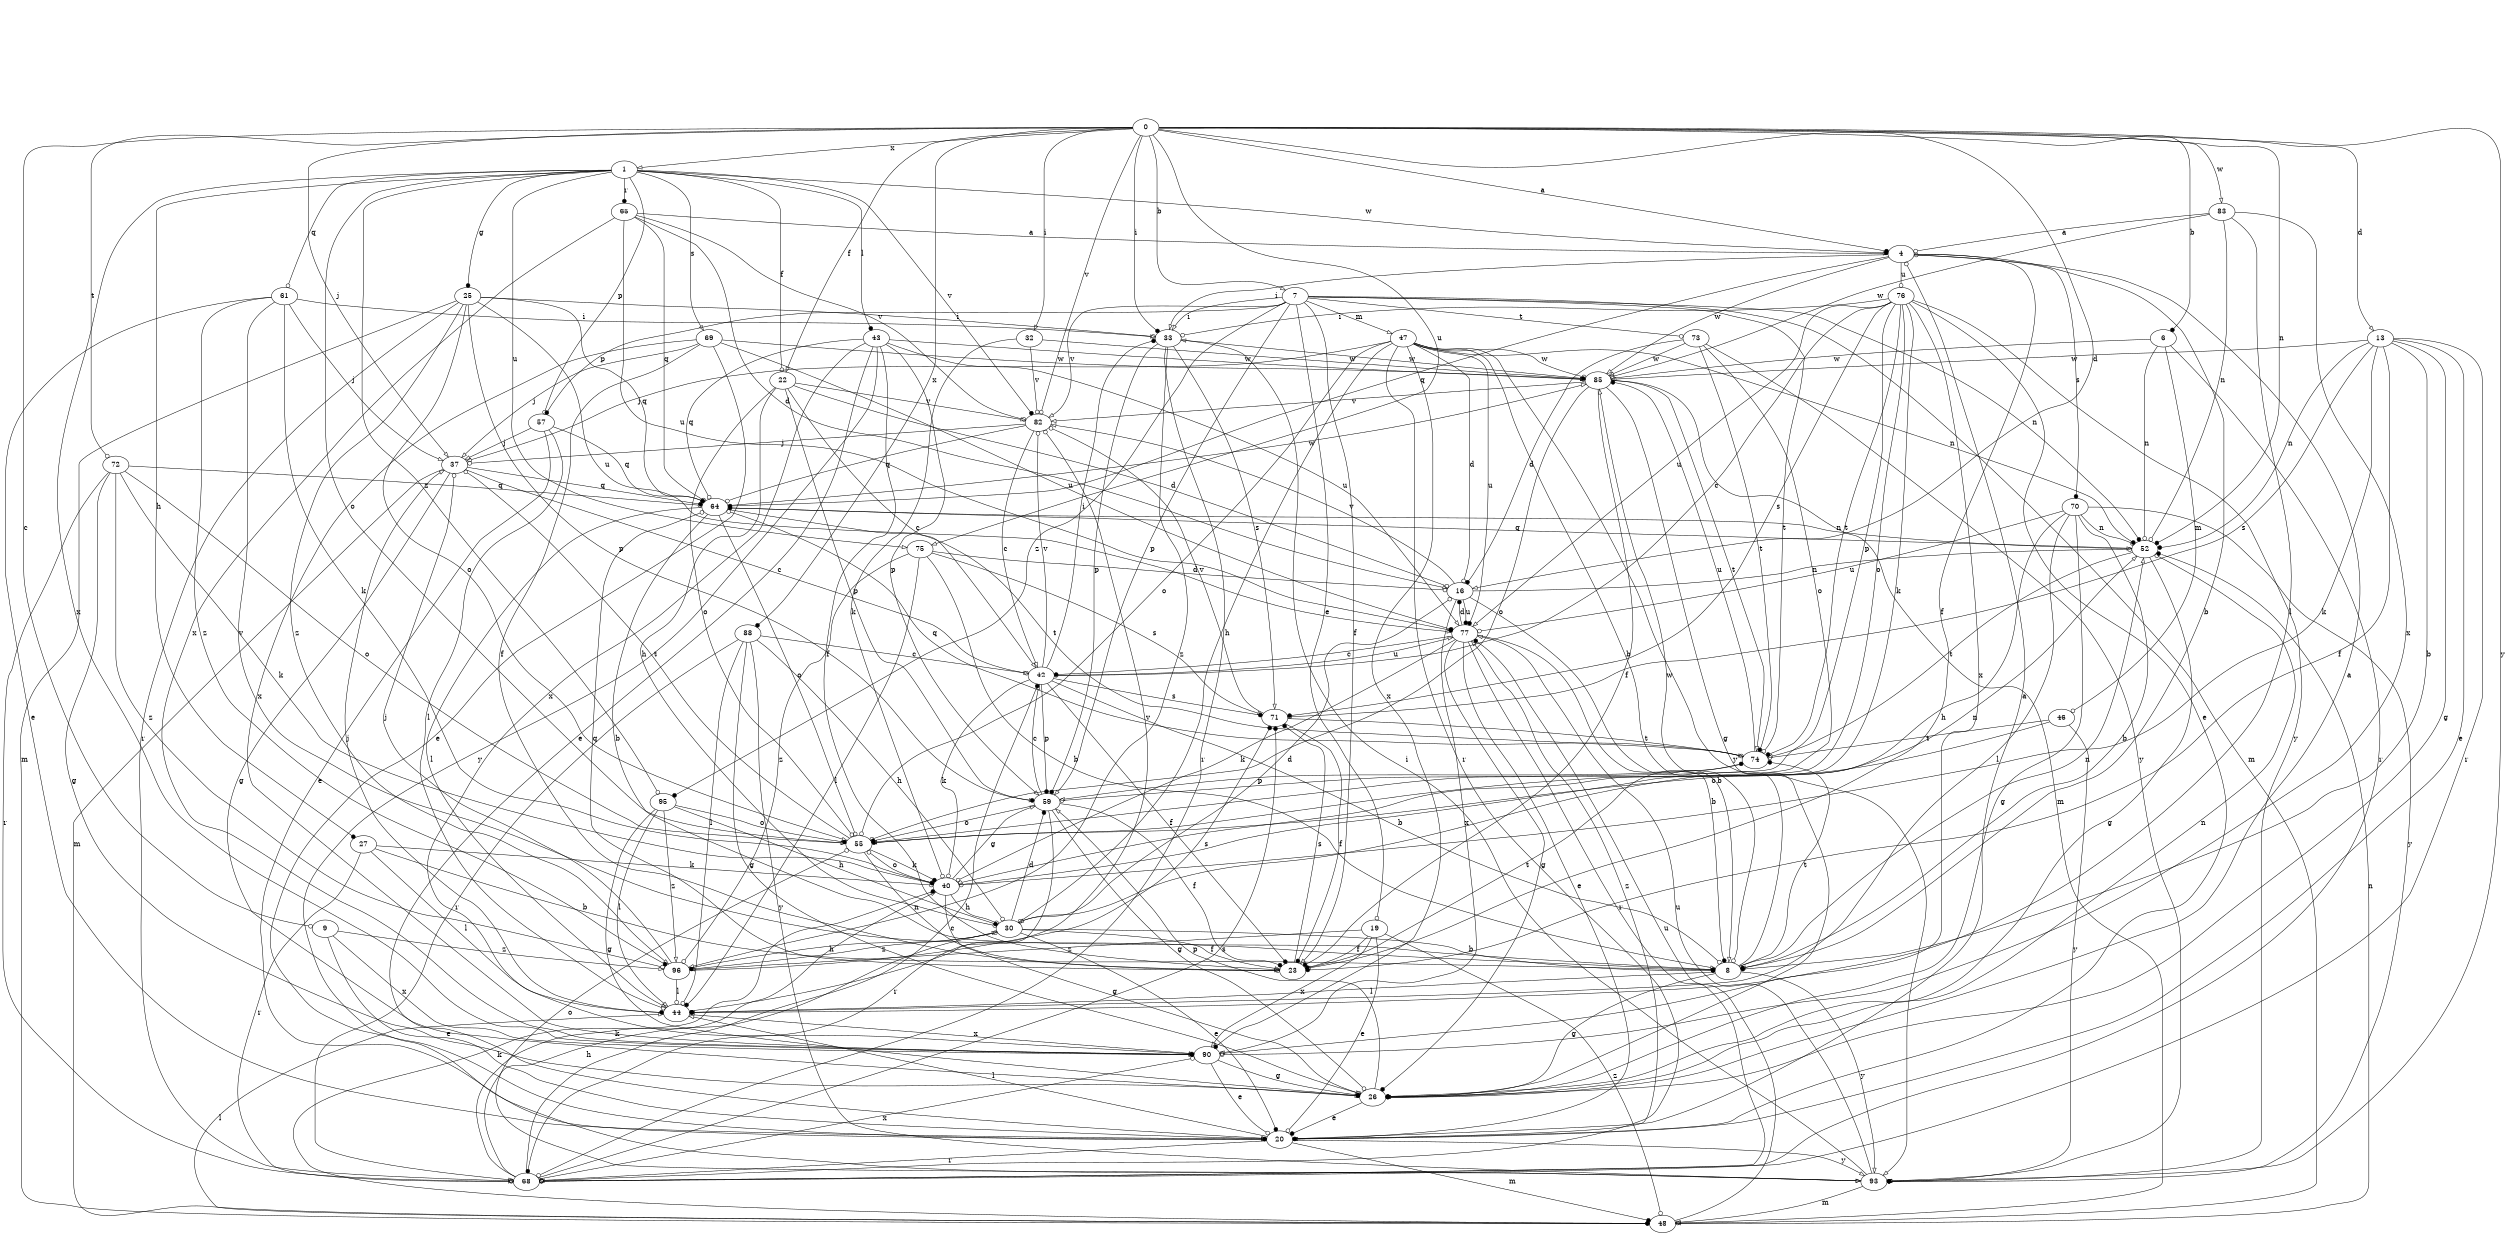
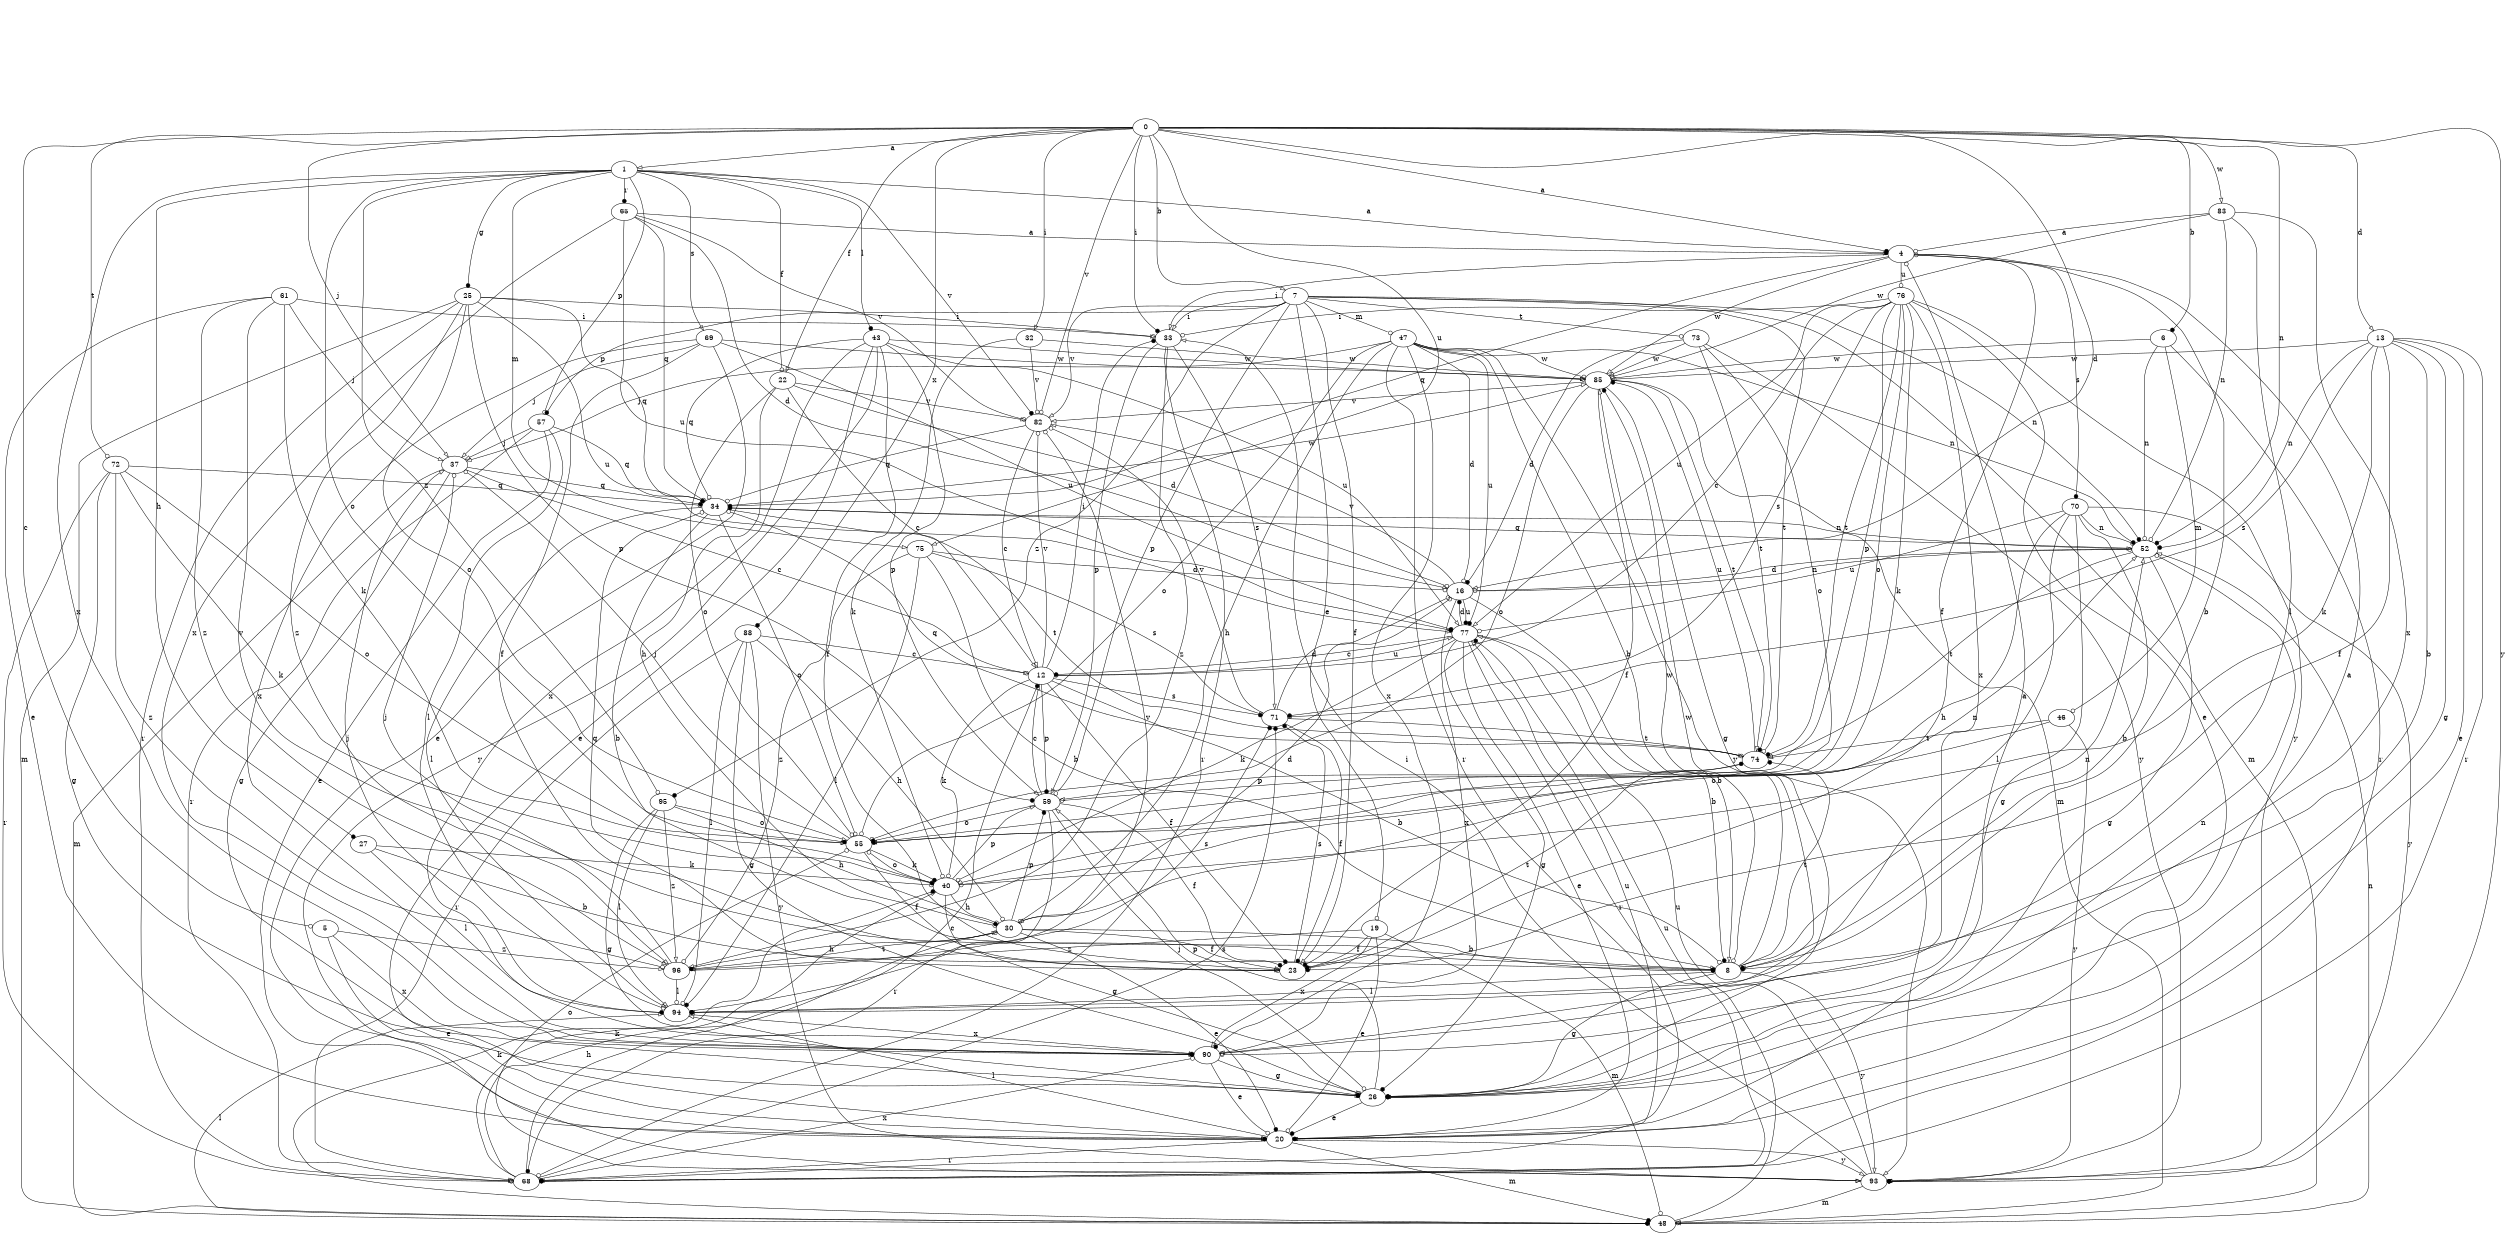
  strict digraph {
    edge [arrowhead=onormal]
    0
    1
    4
    6
    7
-   9
+   9 [label=5]
    13
    16
    22
    32
    33
    37
    52
    72
    75
    82
    83
    88
    93
    25
    27
    43
    55
    57
    61
    65
    69
    90
    95
    8
    23
-   64
+   64 [label=34]
    70
    76
    85
    46
    68
    19
    47
    48
    59
    73
    74
    20
    96
    26
    40
    71
    77
-   12 [label=42]
+   12
    30
-   44
-   0 -> 1 [label=x]
+   44 [label=94]
+   0 -> 1 [label=a]
    0 -> 4 [arrowhead=dot label=a]
    0 -> 6 [arrowhead=dot label=b]
    0 -> 7 [label=b]
    0 -> 9 [arrowhead=odot label=c]
    0 -> 13 [label=d]
    0 -> 16 [label=d]
    0 -> 22 [label=f]
    0 -> 32 [label=i]
    0 -> 33 [arrowhead=dot label=i]
    0 -> 37 [label=j]
    0 -> 52 [arrowhead=dot label=n]
    0 -> 72 [arrowhead=odot label=t]
    0 -> 75 [label=u]
    0 -> 82 [arrowhead=odot label=v]
    0 -> 83 [label=w]
    0 -> 88 [arrowhead=dot label=x]
    0 -> 93 [label=y]
-   1 -> 4 [arrowhead=dot label=w]
+   1 -> 4 [arrowhead=dot label=a]
    1 -> 22 [arrowhead=odot label=f]
-   1 -> 75 [label=u]
+   1 -> 75 [label=m]
    1 -> 82 [arrowhead=dot label=v]
    1 -> 25 [arrowhead=dot label=g]
    1 -> 27 [arrowhead=dot label=h]
    1 -> 43 [arrowhead=dot label=l]
    1 -> 55 [label=o]
    1 -> 57 [arrowhead=odot label=p]
-   1 -> 61 [arrowhead=odot label=q]
    1 -> 65 [arrowhead=dot label=r]
    1 -> 69 [label=s]
    1 -> 90 [label=x]
    1 -> 95 [arrowhead=odot label=z]
    4 -> 33 [label=i]
    4 -> 8 [label=b]
    4 -> 23 [label=f]
    4 -> 64 [arrowhead=dot label=q]
    4 -> 70 [arrowhead=dot label=s]
    4 -> 76 [arrowhead=odot label=u]
    4 -> 85 [label=w]
    6 -> 52 [arrowhead=odot label=n]
    6 -> 85 [arrowhead=odot label=w]
    6 -> 46 [arrowhead=odot label=m]
    6 -> 68 [arrowhead=odot label=r]
    7 -> 33 [label=i]
    7 -> 52 [arrowhead=dot label=n]
    7 -> 82 [label=v]
    7 -> 57 [arrowhead=dot label=p]
    7 -> 95 [arrowhead=dot label=z]
    7 -> 23 [label=f]
    7 -> 19 [arrowhead=odot label=e]
-   7 -> 47 [label=m]
+   7 -> 47 [arrowhead=odot label=m]
    7 -> 48 [label=m]
-   7 -> 59 [label=p]
+   7 -> 59 [arrowhead=odot label=p]
    7 -> 73 [arrowhead=odot label=t]
    7 -> 74 [arrowhead=odot label=t]
    9 -> 90 [label=x]
    9 -> 20 [label=e]
    9 -> 96 [label=z]
    13 -> 52 [arrowhead=dot label=n]
    13 -> 8 [arrowhead=dot label=b]
    13 -> 23 [arrowhead=dot label=f]
    13 -> 85 [label=w]
-   13 -> 68 [arrowhead=odot label=r]
+   13 -> 68 [arrowhead=dot label=r]
    13 -> 20 [arrowhead=dot label=e]
    13 -> 26 [arrowhead=dot label=g]
    13 -> 40 [arrowhead=odot label=k]
    13 -> 71 [arrowhead=odot label=s]
    16 -> 52 [arrowhead=odot label=n]
    16 -> 82 [label=v]
    16 -> 90 [label=x]
    16 -> 8 [label=b]
    16 -> 77 [arrowhead=dot label=u]
    22 -> 16 [arrowhead=odot label=d]
    22 -> 82 [label=v]
    22 -> 55 [arrowhead=odot label=o]
-   22 -> 59 [label=p]
    22 -> 12 [label=c]
    22 -> 30 [arrowhead=odot label=h]
    32 -> 82 [arrowhead=odot label=v]
    32 -> 85 [label=w]
    32 -> 40 [arrowhead=odot label=k]
    33 -> 68 [arrowhead=odot label=r]
-   33 -> 59 [arrowhead=dot label=p]
+   33 -> 59 [label=p]
    33 -> 96 [label=z]
    33 -> 71 [label=s]
    37 -> 64 [arrowhead=dot label=q]
    37 -> 48 [arrowhead=odot label=m]
    37 -> 26 [label=g]
    37 -> 12 [label=c]
+   52 -> 16 [arrowhead=odot label=d]
    52 -> 64 [arrowhead=dot label=q]
    52 -> 74 [label=t]
    52 -> 26 [arrowhead=dot label=g]
    72 -> 55 [label=o]
    72 -> 64 [arrowhead=odot label=q]
    72 -> 68 [arrowhead=odot label=r]
    72 -> 96 [arrowhead=odot label=z]
    72 -> 26 [arrowhead=dot label=g]
    72 -> 40 [arrowhead=dot label=k]
    75 -> 16 [arrowhead=odot label=d]
    75 -> 8 [label=b]
    75 -> 96 [arrowhead=odot label=z]
-   75 -> 71 [label=s]
+   75 -> 71 [arrowhead=odot label=s]
    75 -> 44 [arrowhead=dot label=l]
-   82 -> 37 [arrowhead=odot label=j]
    82 -> 64 [arrowhead=odot label=q]
    82 -> 12 [label=c]
    83 -> 4 [arrowhead=odot label=a]
    83 -> 52 [arrowhead=odot label=n]
    83 -> 90 [arrowhead=odot label=x]
    83 -> 85 [arrowhead=odot label=w]
    83 -> 44 [label=l]
    88 -> 93 [label=y]
    88 -> 68 [label=r]
    88 -> 26 [arrowhead=odot label=g]
    88 -> 12 [arrowhead=odot label=c]
    88 -> 30 [arrowhead=odot label=h]
    88 -> 44 [arrowhead=odot label=l]
    93 -> 33 [label=i]
    93 -> 55 [arrowhead=odot label=o]
    93 -> 48 [label=m]
    93 -> 77 [label=u]
    25 -> 33 [arrowhead=odot label=i]
    25 -> 55 [label=o]
    25 -> 64 [arrowhead=dot label=q]
    25 -> 68 [arrowhead=odot label=r]
    25 -> 48 [arrowhead=dot label=m]
    25 -> 59 [arrowhead=dot label=p]
    25 -> 96 [label=z]
    25 -> 77 [label=u]
    27 -> 8 [arrowhead=dot label=b]
-   27 -> 68 [label=r]
+   57 -> 68 [label=r]
    27 -> 40 [arrowhead=odot label=k]
    27 -> 44 [arrowhead=dot label=l]
    43 -> 93 [label=y]
    43 -> 90 [arrowhead=odot label=x]
    43 -> 23 [label=f]
    43 -> 64 [arrowhead=odot label=q]
    43 -> 85 [arrowhead=odot label=w]
    43 -> 59 [label=p]
    43 -> 20 [label=e]
    43 -> 77 [label=u]
-   55 -> 37 [arrowhead=odot label=t]
-   55 -> 23 [label=n]
+   55 -> 37 [arrowhead=odot label=j]
+   55 -> 23 [label=f]
    55 -> 40 [arrowhead=dot label=k]
    57 -> 37 [label=j]
    57 -> 64 [arrowhead=odot label=q]
    57 -> 20 [arrowhead=dot label=e]
    57 -> 44 [arrowhead=odot label=l]
    61 -> 33 [label=i]
    61 -> 37 [label=j]
    61 -> 8 [arrowhead=odot label=v]
    61 -> 20 [arrowhead=odot label=e]
-   61 -> 96 [arrowhead=dot label=z]
+   61 -> 96 [label=z]
    61 -> 40 [arrowhead=odot label=k]
    65 -> 4 [label=a]
    65 -> 16 [label=d]
    65 -> 82 [arrowhead=odot label=v]
    65 -> 90 [arrowhead=odot label=x]
    65 -> 64 [arrowhead=odot label=q]
    65 -> 77 [arrowhead=dot label=u]
    69 -> 37 [label=j]
    69 -> 90 [arrowhead=dot label=x]
    69 -> 23 [arrowhead=odot label=f]
    69 -> 85 [label=w]
    69 -> 20 [label=e]
    69 -> 77 [arrowhead=dot label=u]
-   33 -> 85 [arrowhead=dot label=w]
+   90 -> 85 [arrowhead=dot label=w]
    90 -> 20 [arrowhead=odot label=e]
    90 -> 26 [arrowhead=dot label=g]
    95 -> 55 [arrowhead=dot label=o]
    95 -> 96 [label=z]
    95 -> 26 [arrowhead=odot label=g]
    95 -> 30 [arrowhead=dot label=h]
    95 -> 44 [label=l]
    8 -> 52 [label=n]
    8 -> 93 [label=y]
    8 -> 85 [label=w]
    8 -> 74 [arrowhead=dot label=t]
    8 -> 26 [label=g]
    8 -> 44 [arrowhead=dot label=l]
    23 -> 64 [arrowhead=odot label=q]
    23 -> 74 [arrowhead=dot label=t]
    23 -> 71 [arrowhead=dot label=s]
    64 -> 52 [label=n]
    64 -> 55 [arrowhead=odot label=o]
    64 -> 8 [arrowhead=odot label=b]
    64 -> 85 [label=w]
    64 -> 74 [arrowhead=odot label=t]
    64 -> 44 [label=l]
    70 -> 52 [arrowhead=odot label=n]
    70 -> 93 [arrowhead=odot label=y]
    70 -> 8 [arrowhead=dot label=b]
    70 -> 26 [arrowhead=odot label=g]
    70 -> 77 [arrowhead=odot label=u]
    70 -> 30 [label=h]
    70 -> 44 [arrowhead=dot label=l]
    76 -> 33 [arrowhead=odot label=i]
    76 -> 93 [arrowhead=dot label=y]
    76 -> 55 [arrowhead=dot label=o]
    76 -> 90 [arrowhead=odot label=x]
    76 -> 59 [arrowhead=odot label=p]
    76 -> 74 [arrowhead=dot label=t]
    76 -> 20 [arrowhead=odot label=e]
    76 -> 40 [arrowhead=odot label=k]
    76 -> 71 [arrowhead=dot label=s]
    76 -> 77 [label=u]
    76 -> 12 [arrowhead=odot label=c]
    85 -> 82 [label=v]
    85 -> 55 [arrowhead=odot label=o]
    85 -> 23 [arrowhead=dot label=f]
    85 -> 48 [arrowhead=odot label=m]
    85 -> 74 [label=t]
    85 -> 26 [arrowhead=dot label=g]
    46 -> 93 [arrowhead=dot label=y]
    46 -> 55 [label=o]
-   46 -> 74 [arrowhead=odot label=t]
+   46 -> 74 [label=t]
    68 -> 90 [arrowhead=odot label=x]
    68 -> 40 [label=k]
    68 -> 71 [arrowhead=dot label=s]
    68 -> 12 [arrowhead=dot label=c]
    68 -> 30 [label=h]
    19 -> 90 [label=x]
    19 -> 23 [arrowhead=dot label=f]
-   19 -> 48 [arrowhead=odot label=z]
+   19 -> 48 [arrowhead=odot label=m]
    19 -> 20 [arrowhead=odot label=e]
    19 -> 96 [label=z]
    47 -> 16 [arrowhead=odot label=d]
    47 -> 37 [label=j]
    47 -> 52 [arrowhead=dot label=n]
    47 -> 93 [label=y]
    47 -> 55 [arrowhead=odot label=o]
    47 -> 90 [arrowhead=dot label=x]
    47 -> 8 [arrowhead=odot label=b]
    47 -> 85 [arrowhead=odot label=w]
    47 -> 68 [label=r]
    47 -> 77 [arrowhead=dot label=u]
    47 -> 30 [arrowhead=odot label=h]
-   48 -> 52 [arrowhead=dot label=n]
+   48 -> 52 [label=n]
    48 -> 40 [arrowhead=dot label=k]
    48 -> 77 [arrowhead=dot label=u]
    48 -> 44 [label=l]
    59 -> 55 [arrowhead=dot label=o]
    59 -> 23 [arrowhead=dot label=f]
    59 -> 68 [arrowhead=dot label=r]
-   59 -> 26 [arrowhead=odot label=g]
+   59 -> 26 [arrowhead=odot label=j]
    59 -> 12 [label=c]
    73 -> 16 [arrowhead=dot label=d]
    73 -> 93 [label=y]
    73 -> 55 [label=o]
    73 -> 85 [label=w]
    73 -> 74 [arrowhead=dot label=t]
    74 -> 64 [arrowhead=odot label=q]
    74 -> 85 [arrowhead=dot label=u]
    74 -> 59 [label=p]
    20 -> 4 [arrowhead=odot label=a]
    20 -> 93 [label=y]
    20 -> 68 [arrowhead=odot label=r]
    20 -> 48 [arrowhead=dot label=m]
-   20 -> 77 [label=z]
+   20 -> 77 [label=u]
    20 -> 44 [label=l]
    96 -> 37 [arrowhead=odot label=j]
    96 -> 71 [arrowhead=dot label=s]
    96 -> 30 [arrowhead=odot label=h]
    96 -> 44 [arrowhead=odot label=l]
    26 -> 4 [arrowhead=odot label=a]
    26 -> 52 [arrowhead=odot label=n]
    26 -> 59 [label=p]
    26 -> 20 [arrowhead=dot label=e]
    40 -> 52 [label=n]
    40 -> 55 [arrowhead=odot label=o]
-   40 -> 59 [label=g]
+   40 -> 59 [label=p]
    40 -> 26 [label=g]
    40 -> 30 [arrowhead=odot label=h]
+   71 -> 16 [arrowhead=odot label=d]
    71 -> 82 [arrowhead=odot label=v]
    71 -> 23 [arrowhead=dot label=f]
    71 -> 74 [label=t]
    77 -> 16 [arrowhead=dot label=d]
    77 -> 8 [arrowhead=dot label=b]
    77 -> 68 [arrowhead=odot label=r]
    77 -> 20 [label=e]
    77 -> 26 [arrowhead=dot label=g]
    77 -> 40 [arrowhead=odot label=k]
    77 -> 12 [arrowhead=dot label=c]
    12 -> 33 [arrowhead=dot label=i]
    12 -> 82 [arrowhead=odot label=v]
    12 -> 8 [arrowhead=odot label=b]
    12 -> 23 [arrowhead=dot label=f]
    12 -> 59 [arrowhead=dot label=p]
    12 -> 40 [arrowhead=odot label=k]
    12 -> 71 [arrowhead=dot label=s]
    12 -> 77 [label=u]
    30 -> 16 [arrowhead=odot label=d]
    30 -> 8 [arrowhead=dot label=b]
    30 -> 23 [label=f]
-   30 -> 59 [arrowhead=dot label=d]
+   30 -> 59 [arrowhead=dot label=p]
    30 -> 20 [arrowhead=dot label=e]
-   30 -> 96 [arrowhead=dot label=z]
+   30 -> 96 [arrowhead=dot label=t]
    44 -> 37 [label=j]
    44 -> 82 [arrowhead=odot label=v]
    44 -> 90 [label=x]
  }
